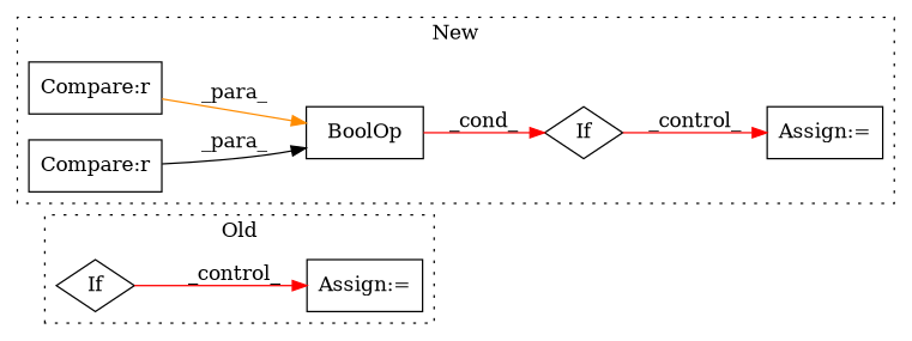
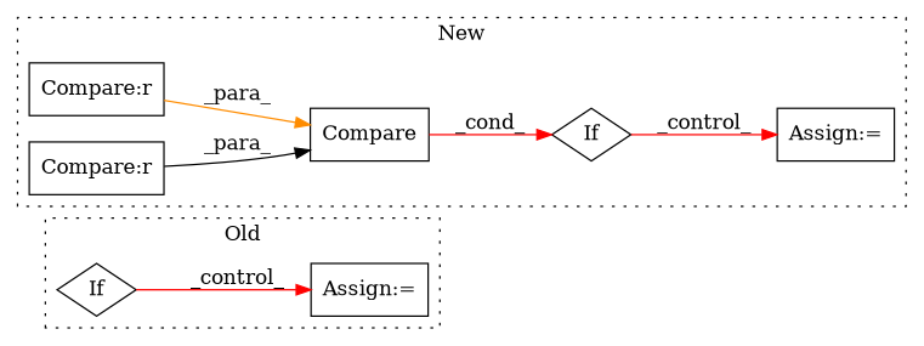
  digraph {
    rankdir=LR
    fontname="DejaVu Serif"
    node [a=96 l="3,14" s=9404 shape=box fontname="DejaVu Serif"]
    edge [color=red fontname="DejaVu Serif"]
    n1 [label=If s="7707,7726" shape=diamond]
    n2 [a=68 l=3 label="Assign:=" s=7821]
-   n3 [a=72 l=40 label=BoolOp]
+   n3 [a=72 l=40 label=Compare]
    n4 [label=If s="9401,9444" shape=diamond]
    n5 [a=68 l=3 label="Assign:=" s=9464]
    n6 [a=40 l=18 label="Compare:r" s=9426]
    n7 [a=40 l=17 label="Compare:r"]
    subgraph cluster_1 {
      label=Old
      style=dotted
      n1
      n2
    }
    subgraph cluster_2 {
      label=New
      style=dotted
      n3
      n4
      n5
      n6
      n7
    }
    n1 -> n2 [label=_control_]
    n3 -> n4 [label=_cond_]
    n4 -> n5 [label=_control_]
    n6 -> n3 [label=_para_ color=darkorange]
    n7 -> n3 [label=_para_ color=black]
  }
